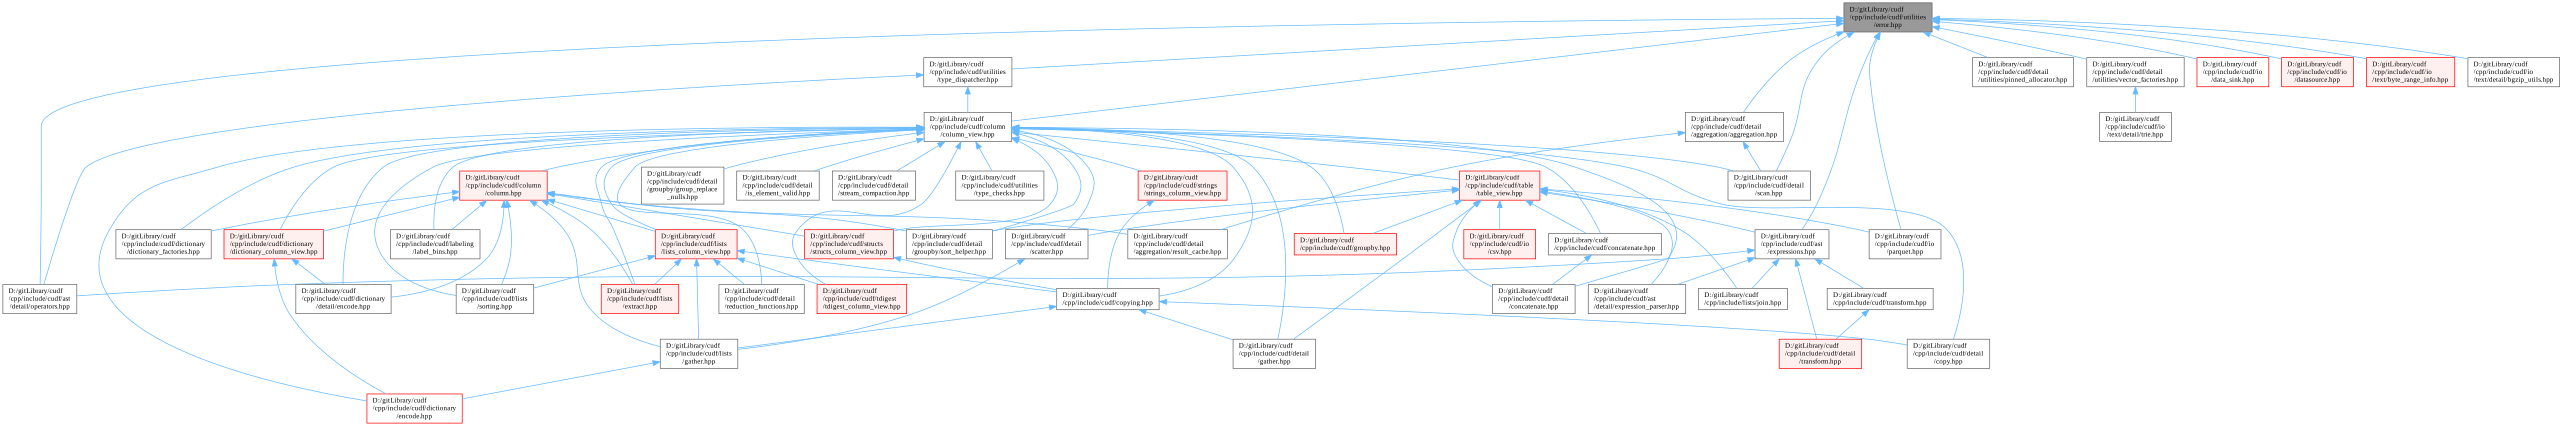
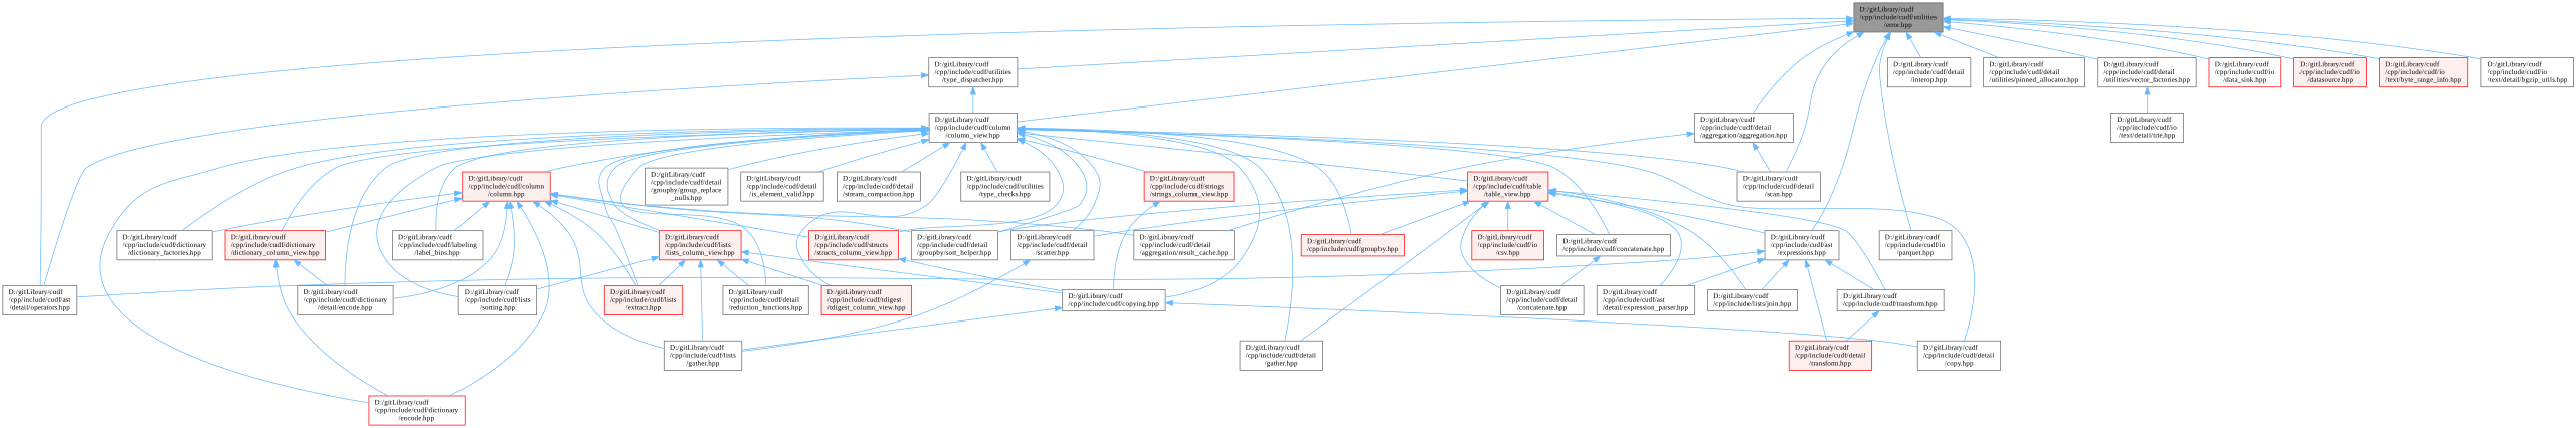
  digraph {
    fontname="Liberation Serif"
    node [color=grey40 fillcolor=white fontname="Liberation Serif" fontsize=10 shape=box style=filled]
    edge [color=steelblue1 dir=back fontname="Liberation Serif" fontsize=10 labelfontname=Helvetica labelfontsize=10 style=solid]
    n1 [color=gray40 fillcolor=grey60 fontcolor=black height=0.2 label="D:/gitLibrary/cudf\l/cpp/include/cudf/utilities\l/error.hpp" width=0.4]
    n2 [height=0.2 label="D:/gitLibrary/cudf\l/cpp/include/cudf/ast\l/detail/operators.hpp" width=0.4]
    n3 [height=0.2 label="D:/gitLibrary/cudf\l/cpp/include/cudf/ast\l/expressions.hpp" width=0.4]
    n4 [height=0.2 label="D:/gitLibrary/cudf\l/cpp/include/cudf/column\l/column_view.hpp" width=0.4]
    n5 [height=0.2 label="D:/gitLibrary/cudf\l/cpp/include/cudf/io\l/parquet.hpp" width=0.4]
    n6 [height=0.2 label="D:/gitLibrary/cudf\l/cpp/include/cudf/detail\l/aggregation/aggregation.hpp" width=0.4]
+   n7 [height=0.2 label="D:/gitLibrary/cudf\l/cpp/include/cudf/detail\l/interop.hpp" width=0.4]
    n8 [height=0.2 label="D:/gitLibrary/cudf\l/cpp/include/cudf/detail\l/utilities/pinned_allocator.hpp" width=0.4]
    n9 [height=0.2 label="D:/gitLibrary/cudf\l/cpp/include/cudf/detail\l/utilities/vector_factories.hpp" width=0.4]
    n10 [color=red height=0.2 label="D:/gitLibrary/cudf\l/cpp/include/cudf/io\l/data_sink.hpp" width=0.4]
    n11 [color=red fillcolor="#FFF0F0" height=0.2 label="D:/gitLibrary/cudf\l/cpp/include/cudf/io\l/datasource.hpp" width=0.4]
    n12 [color=red fillcolor="#FFF0F0" height=0.2 label="D:/gitLibrary/cudf\l/cpp/include/cudf/io\l/text/byte_range_info.hpp" width=0.4]
    n13 [height=0.2 label="D:/gitLibrary/cudf\l/cpp/include/cudf/io\l/text/detail/bgzip_utils.hpp" width=0.4]
    n14 [height=0.2 label="D:/gitLibrary/cudf\l/cpp/include/cudf/utilities\l/type_dispatcher.hpp" width=0.4]
    n15 [height=0.2 label="D:/gitLibrary/cudf\l/cpp/include/cudf/detail\l/scan.hpp" width=0.4]
    n16 [height=0.2 label="D:/gitLibrary/cudf\l/cpp/include/cudf/ast\l/detail/expression_parser.hpp" width=0.4]
    n17 [color=red fillcolor="#FFF0F0" height=0.2 label="D:/gitLibrary/cudf\l/cpp/include/cudf/detail\l/transform.hpp" width=0.4]
    n18 [height=0.2 label="D:/gitLibrary/cudf\l/cpp/include/lists/join.hpp" width=0.4]
    n19 [height=0.2 label="D:/gitLibrary/cudf\l/cpp/include/cudf/transform.hpp" width=0.4]
    n20 [color=red fillcolor="#FFF0F0" height=0.2 label="D:/gitLibrary/cudf\l/cpp/include/cudf/column\l/column.hpp" width=0.4]
    n21 [height=0.2 label="D:/gitLibrary/cudf\l/cpp/include/cudf/detail\l/groupby/sort_helper.hpp" width=0.4]
    n22 [height=0.2 label="D:/gitLibrary/cudf\l/cpp/include/cudf/dictionary\l/detail/encode.hpp" width=0.4]
    n23 [color=red fillcolor="#FFF0F0" height=0.2 label="D:/gitLibrary/cudf\l/cpp/include/cudf/dictionary\l/dictionary_column_view.hpp" width=0.4]
    n24 [color=red height=0.2 label="D:/gitLibrary/cudf\l/cpp/include/cudf/dictionary\l/encode.hpp" width=0.4]
    n25 [height=0.2 label="D:/gitLibrary/cudf\l/cpp/include/cudf/dictionary\l/dictionary_factories.hpp" width=0.4]
    n26 [height=0.2 label="D:/gitLibrary/cudf\l/cpp/include/cudf/labeling\l/label_bins.hpp" width=0.4]
    n27 [color=red fillcolor="#FFF0F0" height=0.2 label="D:/gitLibrary/cudf\l/cpp/include/cudf/lists\l/extract.hpp" width=0.4]
    n28 [color=red fillcolor="#FFF0F0" height=0.2 label="D:/gitLibrary/cudf\l/cpp/include/cudf/lists\l/lists_column_view.hpp" width=0.4]
    n29 [height=0.2 label="D:/gitLibrary/cudf\l/cpp/include/cudf/copying.hpp" width=0.4]
    n30 [height=0.2 label="D:/gitLibrary/cudf\l/cpp/include/cudf/detail\l/copy.hpp" width=0.4]
    n31 [height=0.2 label="D:/gitLibrary/cudf\l/cpp/include/cudf/detail\l/gather.hpp" width=0.4]
    n32 [height=0.2 label="D:/gitLibrary/cudf\l/cpp/include/cudf/detail\l/reduction_functions.hpp" width=0.4]
    n33 [height=0.2 label="D:/gitLibrary/cudf\l/cpp/include/cudf/lists\l/sorting.hpp" width=0.4]
    n34 [color=red fillcolor="#FFF0F0" height=0.2 label="D:/gitLibrary/cudf\l/cpp/include/cudf/tdigest\l/tdigest_column_view.hpp" width=0.4]
    n35 [color=red fillcolor="#FFF0F0" height=0.2 label="D:/gitLibrary/cudf\l/cpp/include/cudf/structs\l/structs_column_view.hpp" width=0.4]
    n36 [height=0.2 label="D:/gitLibrary/cudf\l/cpp/include/cudf/concatenate.hpp" width=0.4]
    n37 [height=0.2 label="D:/gitLibrary/cudf\l/cpp/include/cudf/detail\l/concatenate.hpp" width=0.4]
    n38 [height=0.2 label="D:/gitLibrary/cudf\l/cpp/include/cudf/detail\l/groupby/group_replace\l_nulls.hpp" width=0.4]
    n39 [height=0.2 label="D:/gitLibrary/cudf\l/cpp/include/cudf/detail\l/is_element_valid.hpp" width=0.4]
    n40 [height=0.2 label="D:/gitLibrary/cudf\l/cpp/include/cudf/detail\l/scatter.hpp" width=0.4]
    n41 [height=0.2 label="D:/gitLibrary/cudf\l/cpp/include/cudf/detail\l/stream_compaction.hpp" width=0.4]
    n42 [color=red fillcolor="#FFF0F0" height=0.2 label="D:/gitLibrary/cudf\l/cpp/include/cudf/groupby.hpp" width=0.4]
    n43 [color=red fillcolor="#FFF0F0" height=0.2 label="D:/gitLibrary/cudf\l/cpp/include/cudf/strings\l/strings_column_view.hpp" width=0.4]
    n44 [color=red fillcolor="#FFF0F0" height=0.2 label="D:/gitLibrary/cudf\l/cpp/include/cudf/table\l/table_view.hpp" width=0.4]
    n45 [height=0.2 label="D:/gitLibrary/cudf\l/cpp/include/cudf/utilities\l/type_checks.hpp" width=0.4]
    n46 [color=red fillcolor="#FFF0F0" height=0.2 label="D:/gitLibrary/cudf\l/cpp/include/cudf/io\l/csv.hpp" width=0.4]
    n47 [height=0.2 label="D:/gitLibrary/cudf\l/cpp/include/cudf/detail\l/aggregation/result_cache.hpp" width=0.4]
    n48 [height=0.2 label="D:/gitLibrary/cudf\l/cpp/include/cudf/io\l/text/detail/trie.hpp" width=0.4]
    n49 [height=0.2 label="D:/gitLibrary/cudf\l/cpp/include/cudf/lists\l/gather.hpp" width=0.4]
    n1 -> n2
    n1 -> n3
    n1 -> n4
    n1 -> n5
    n1 -> n6
+   n1 -> n7
    n1 -> n8
    n1 -> n9
    n1 -> n10
    n1 -> n11
    n1 -> n12
    n1 -> n13
    n1 -> n14
    n1 -> n15
    n3 -> n2
    n3 -> n16
    n3 -> n17
    n3 -> n18
    n3 -> n19
    n4 -> n15
    n4 -> n20
    n4 -> n21
    n4 -> n22
    n4 -> n23
    n4 -> n24
    n4 -> n25
    n4 -> n26
    n4 -> n27
    n4 -> n28
    n4 -> n29
    n4 -> n30
    n4 -> n31
    n4 -> n32
    n4 -> n33
    n4 -> n34
    n4 -> n35
    n4 -> n36
-   n4 -> n37
    n4 -> n38
    n4 -> n39
    n4 -> n40
    n4 -> n41
    n4 -> n42
    n4 -> n43
    n4 -> n44
    n4 -> n45
    n6 -> n15
    n6 -> n47
    n9 -> n48
    n14 -> n2
    n14 -> n4
    n19 -> n17
    n20 -> n21
    n20 -> n22
    n20 -> n23
-   n49 -> n24
+   n20 -> n24
    n20 -> n25
    n20 -> n26
    n20 -> n27
    n20 -> n28
    n20 -> n33
    n20 -> n35
    n20 -> n47
    n20 -> n49
    n23 -> n22
    n23 -> n24
    n28 -> n27
    n28 -> n29
    n28 -> n32
    n28 -> n33
    n28 -> n34
    n28 -> n49
    n29 -> n30
-   n29 -> n31
    n29 -> n49
    n35 -> n29
    n36 -> n37
    n40 -> n49
    n43 -> n29
    n44 -> n3
-   n44 -> n5
+   n44 -> n19
    n44 -> n16
    n44 -> n18
    n44 -> n21
    n44 -> n31
    n44 -> n36
    n44 -> n37
    n44 -> n40
    n44 -> n42
    n44 -> n46
  }
